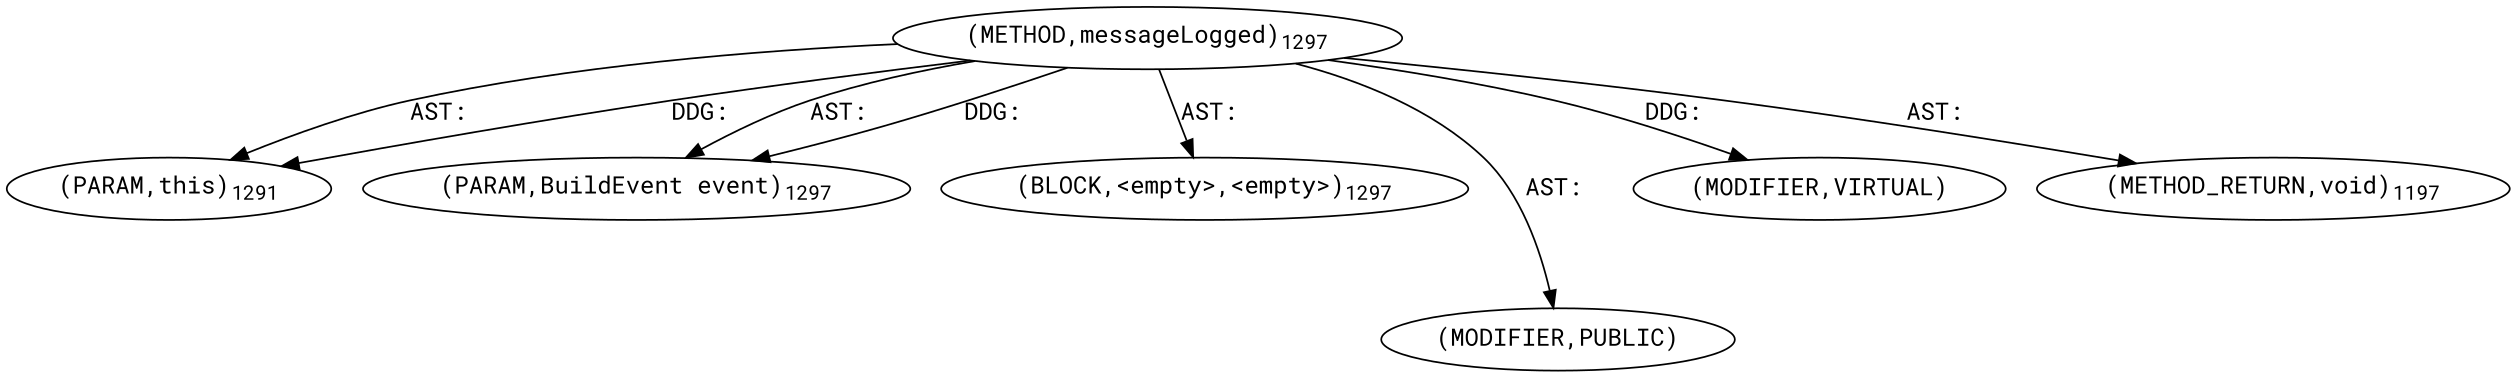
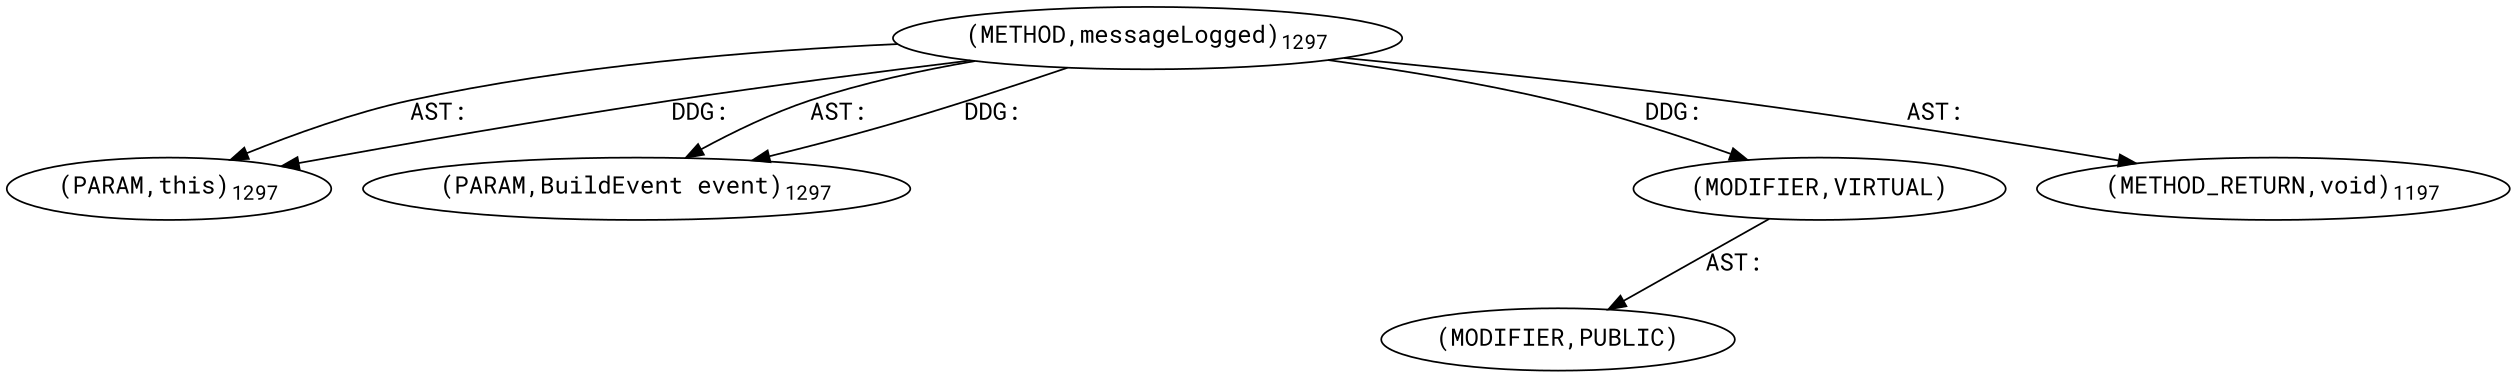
  digraph {
    fontname="Roboto Mono"
    node [fontname="Roboto Mono"]
    edge [fontname="Roboto Mono"]
    n1 [label=<(METHOD,messageLogged)<SUB>1297</SUB>>]
-   n2 [label=<(PARAM,this)<SUB>1291</SUB>>]
+   n2 [label=<(PARAM,this)<SUB>1297</SUB>>]
    n3 [label=<(PARAM,BuildEvent event)<SUB>1297</SUB>>]
-   n4 [label=<(BLOCK,&lt;empty&gt;,&lt;empty&gt;)<SUB>1297</SUB>>]
    n5 [label=<(MODIFIER,PUBLIC)>]
    n6 [label=<(MODIFIER,VIRTUAL)>]
    n7 [label=<(METHOD_RETURN,void)<SUB>1197</SUB>>]
    n1 -> n2 [label="AST: "]
    n1 -> n2 [label="DDG: "]
    n1 -> n3 [label="AST: "]
    n1 -> n3 [label="DDG: "]
-   n1 -> n4 [label="AST: "]
-   n1 -> n5 [label="AST: "]
+   n6 -> n5 [label="AST: "]
    n1 -> n6 [label="DDG: "]
    n1 -> n7 [label="AST: "]
  }
